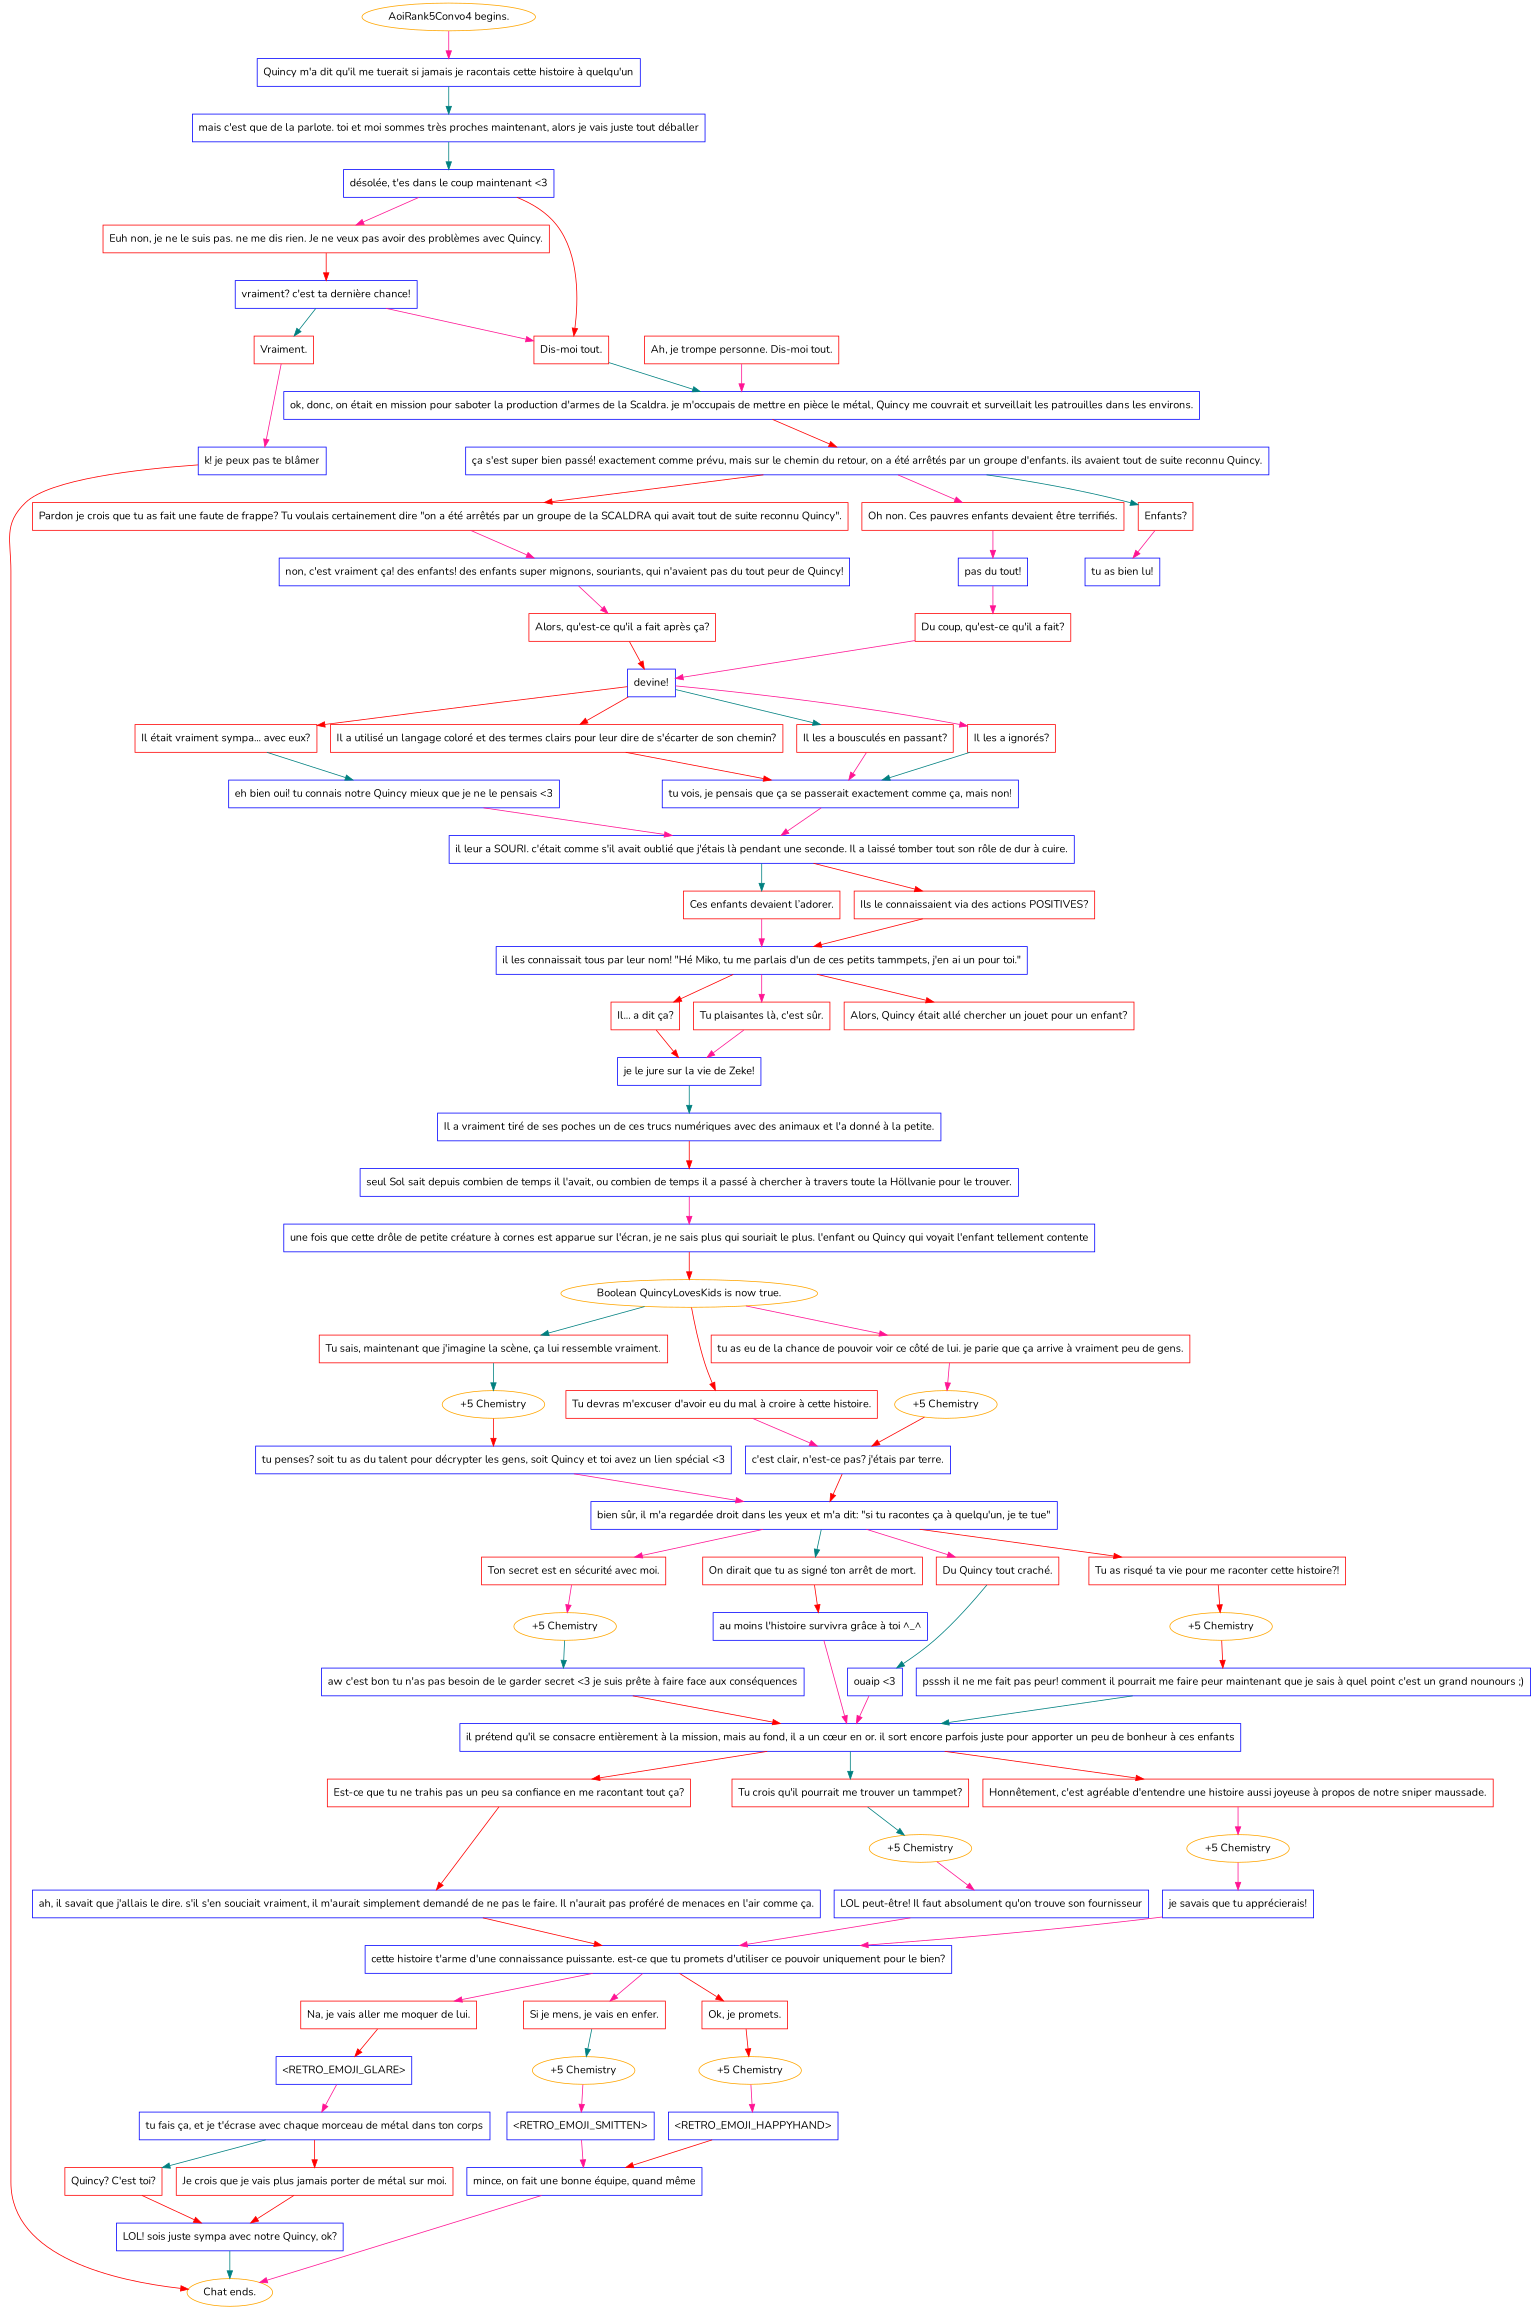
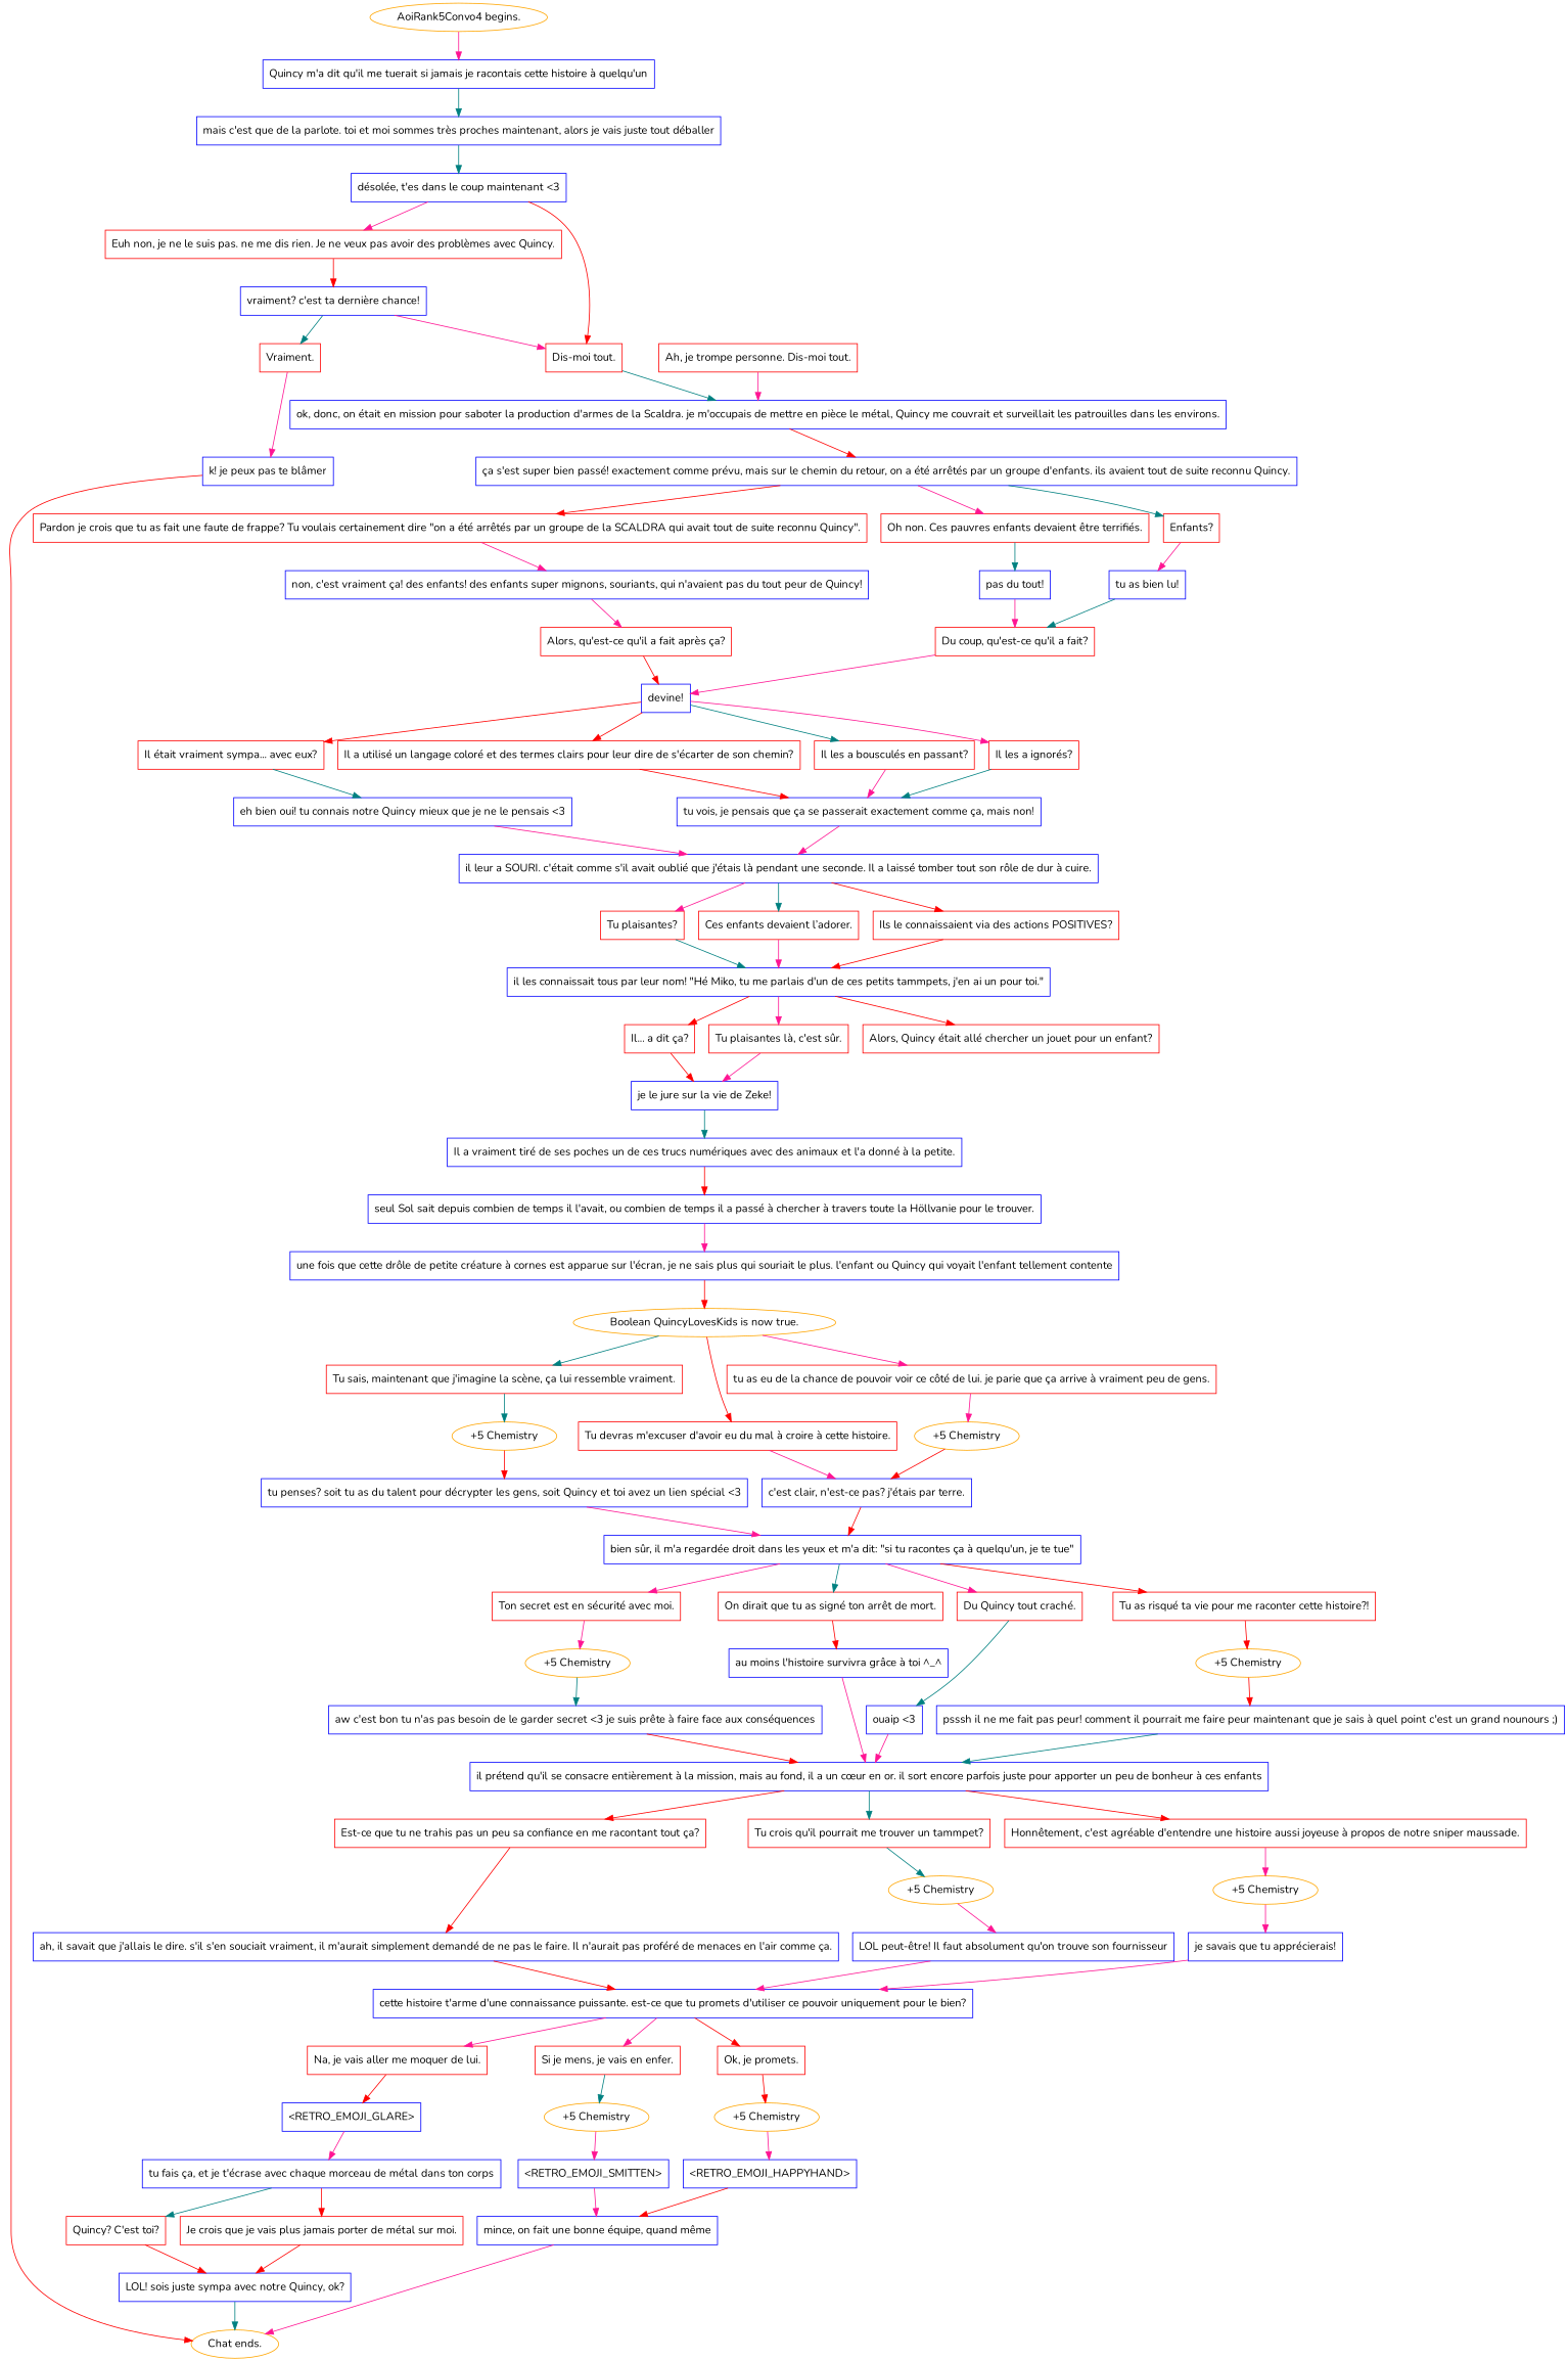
  digraph {
    fontname=Nunito
    node [color=blue fontname=Nunito shape=box]
    edge [color=deeppink fontname=Nunito]
    "AoiRank5Convo4 begins." [color=orange shape=""]
    n2 [label="Quincy m'a dit qu'il me tuerait si jamais je racontais cette histoire à quelqu'un"]
    n3 [label="mais c'est que de la parlote. toi et moi sommes très proches maintenant, alors je vais juste tout déballer"]
    n4 [label="désolée, t'es dans le coup maintenant <3"]
    n5 [color=red label="Euh non, je ne le suis pas. ne me dis rien. Je ne veux pas avoir des problèmes avec Quincy."]
    n6 [color=red label="Dis-moi tout."]
    n7 [label="vraiment? c'est ta dernière chance!"]
    n8 [label="ok, donc, on était en mission pour saboter la production d'armes de la Scaldra. je m'occupais de mettre en pièce le métal, Quincy me couvrait et surveillait les patrouilles dans les environs."]
    n9 [color=red label="Vraiment."]
    n10 [label="ça s'est super bien passé! exactement comme prévu, mais sur le chemin du retour, on a été arrêtés par un groupe d'enfants. ils avaient tout de suite reconnu Quincy."]
    n11 [color=red label="Ah, je trompe personne. Dis-moi tout."]
    n12 [label="k! je peux pas te blâmer"]
    n13 [color=red label="Pardon je crois que tu as fait une faute de frappe? Tu voulais certainement dire \"on a été arrêtés par un groupe de la SCALDRA qui avait tout de suite reconnu Quincy\"."]
    n14 [color=red label="Oh non. Ces pauvres enfants devaient être terrifiés."]
    n15 [color=red label="Enfants?"]
    "Chat ends." [color=orange shape=""]
    n17 [label="non, c'est vraiment ça! des enfants! des enfants super mignons, souriants, qui n'avaient pas du tout peur de Quincy!"]
    n18 [label="pas du tout!"]
    n19 [label="tu as bien lu!"]
    n20 [color=red label="Alors, qu'est-ce qu'il a fait après ça?"]
    n21 [color=red label="Du coup, qu'est-ce qu'il a fait?"]
    n22 [label="devine!"]
    n23 [color=red label="Il a utilisé un langage coloré et des termes clairs pour leur dire de s'écarter de son chemin?"]
    n24 [color=red label="Il les a bousculés en passant?"]
    n25 [color=red label="Il les a ignorés?"]
    n26 [color=red label="Il était vraiment sympa... avec eux?"]
    n27 [label="tu vois, je pensais que ça se passerait exactement comme ça, mais non!"]
    n28 [label="eh bien oui! tu connais notre Quincy mieux que je ne le pensais <3"]
    n29 [label="il leur a SOURI. c'était comme s'il avait oublié que j'étais là pendant une seconde. Il a laissé tomber tout son rôle de dur à cuire."]
    n30 [color=red label="Ces enfants devaient l’adorer."]
    n31 [color=red label="Ils le connaissaient via des actions POSITIVES?"]
+   n32 [color=red label="Tu plaisantes?"]
    n33 [label="il les connaissait tous par leur nom! \"Hé Miko, tu me parlais d'un de ces petits tammpets, j'en ai un pour toi.\""]
    n34 [color=red label="Alors, Quincy était allé chercher un jouet pour un enfant?"]
    n35 [color=red label="Il... a dit ça?"]
    n36 [color=red label="Tu plaisantes là, c'est sûr."]
    n37 [label="je le jure sur la vie de Zeke!"]
    n38 [label="Il a vraiment tiré de ses poches un de ces trucs numériques avec des animaux et l'a donné à la petite."]
    n39 [label="seul Sol sait depuis combien de temps il l'avait, ou combien de temps il a passé à chercher à travers toute la Höllvanie pour le trouver."]
    n40 [label="une fois que cette drôle de petite créature à cornes est apparue sur l'écran, je ne sais plus qui souriait le plus. l'enfant ou Quincy qui voyait l'enfant tellement contente"]
    n41 [color=orange label="Boolean QuincyLovesKids is now true." shape=""]
    n42 [color=red label="Tu sais, maintenant que j'imagine la scène, ça lui ressemble vraiment."]
    n43 [color=red label="Tu devras m'excuser d'avoir eu du mal à croire à cette histoire."]
    n44 [color=red label="tu as eu de la chance de pouvoir voir ce côté de lui. je parie que ça arrive à vraiment peu de gens."]
    n45 [color=orange label="+5 Chemistry" shape=""]
    n46 [label="c'est clair, n'est-ce pas? j'étais par terre."]
    n47 [color=orange label="+5 Chemistry" shape=""]
    n48 [label="tu penses? soit tu as du talent pour décrypter les gens, soit Quincy et toi avez un lien spécial <3"]
    n49 [label="bien sûr, il m'a regardée droit dans les yeux et m'a dit: \"si tu racontes ça à quelqu'un, je te tue\""]
    n50 [color=red label="Du Quincy tout craché."]
    n51 [color=red label="Tu as risqué ta vie pour me raconter cette histoire?!"]
    n52 [color=red label="Ton secret est en sécurité avec moi."]
    n53 [color=red label="On dirait que tu as signé ton arrêt de mort."]
    n54 [label="ouaip <3"]
    n55 [color=orange label="+5 Chemistry" shape=""]
    n56 [color=orange label="+5 Chemistry" shape=""]
    n57 [label="au moins l'histoire survivra grâce à toi ^_^"]
    n58 [label="il prétend qu'il se consacre entièrement à la mission, mais au fond, il a un cœur en or. il sort encore parfois juste pour apporter un peu de bonheur à ces enfants"]
    n59 [label="psssh il ne me fait pas peur! comment il pourrait me faire peur maintenant que je sais à quel point c'est un grand nounours ;)"]
    n60 [label="aw c'est bon tu n'as pas besoin de le garder secret <3 je suis prête à faire face aux conséquences"]
    n61 [color=red label="Tu crois qu'il pourrait me trouver un tammpet?"]
    n62 [color=red label="Honnêtement, c'est agréable d'entendre une histoire aussi joyeuse à propos de notre sniper maussade."]
    n63 [color=red label="Est-ce que tu ne trahis pas un peu sa confiance en me racontant tout ça?"]
    n64 [color=orange label="+5 Chemistry" shape=""]
    n65 [color=orange label="+5 Chemistry" shape=""]
    n66 [label="ah, il savait que j'allais le dire. s'il s'en souciait vraiment, il m'aurait simplement demandé de ne pas le faire. Il n'aurait pas proféré de menaces en l'air comme ça."]
    n67 [label="LOL peut-être! Il faut absolument qu'on trouve son fournisseur"]
    n68 [label="je savais que tu apprécierais!"]
    n69 [label="cette histoire t'arme d'une connaissance puissante. est-ce que tu promets d'utiliser ce pouvoir uniquement pour le bien?"]
    n70 [color=red label="Ok, je promets."]
    n71 [color=red label="Si je mens, je vais en enfer."]
    n72 [color=red label="Na, je vais aller me moquer de lui."]
    n73 [color=orange label="+5 Chemistry" shape=""]
    n74 [color=orange label="+5 Chemistry" shape=""]
    n75 [label="<RETRO_EMOJI_GLARE>"]
    n76 [label="<RETRO_EMOJI_HAPPYHAND>"]
    n77 [label="<RETRO_EMOJI_SMITTEN>"]
    n78 [label="tu fais ça, et je t'écrase avec chaque morceau de métal dans ton corps"]
    n79 [label="mince, on fait une bonne équipe, quand même"]
    n80 [color=red label="Quincy? C'est toi?"]
    n81 [color=red label="Je crois que je vais plus jamais porter de métal sur moi."]
    n82 [label="LOL! sois juste sympa avec notre Quincy, ok?"]
    "AoiRank5Convo4 begins." -> n2
    n2 -> n3 [color=teal]
    n3 -> n4 [color=teal]
    n4 -> n5
    n4 -> n6 [color=red]
    n5 -> n7 [color=red]
    n6 -> n8 [color=teal]
    n7 -> n6
    n7 -> n9 [color=teal]
    n8 -> n10 [color=red]
    n9 -> n12
    n10 -> n13 [color=red]
    n10 -> n14
    n10 -> n15 [color=teal]
    n11 -> n8
    n12 -> "Chat ends." [color=red]
    n13 -> n17
-   n14 -> n18
+   n14 -> n18 [color=teal]
    n15 -> n19
    n17 -> n20
    n18 -> n21
+   n19 -> n21 [color=teal]
    n20 -> n22 [color=red]
    n21 -> n22
    n22 -> n23 [color=red]
    n22 -> n24 [color=teal]
    n22 -> n25
    n22 -> n26 [color=red]
    n23 -> n27 [color=red]
    n24 -> n27
    n25 -> n27 [color=teal]
    n26 -> n28 [color=teal]
    n27 -> n29
    n28 -> n29
    n29 -> n30 [color=teal]
    n29 -> n31 [color=red]
+   n29 -> n32
    n30 -> n33
    n31 -> n33 [color=red]
+   n32 -> n33 [color=teal]
    n33 -> n34 [color=red]
    n33 -> n35 [color=red]
    n33 -> n36
    n35 -> n37 [color=red]
    n36 -> n37
    n37 -> n38 [color=teal]
    n38 -> n39 [color=red]
    n39 -> n40
    n40 -> n41 [color=red]
    n41 -> n42 [color=teal]
    n41 -> n43 [color=red]
    n41 -> n44
    n42 -> n45 [color=teal]
    n43 -> n46
    n44 -> n47
    n45 -> n48 [color=red]
    n46 -> n49 [color=red]
    n47 -> n46 [color=red]
    n48 -> n49
    n49 -> n50
    n49 -> n51 [color=red]
    n49 -> n52
    n49 -> n53 [color=teal]
    n50 -> n54 [color=teal]
    n51 -> n55 [color=red]
    n52 -> n56
    n53 -> n57 [color=red]
    n54 -> n58
    n55 -> n59 [color=red]
    n56 -> n60 [color=teal]
    n57 -> n58
    n58 -> n61 [color=teal]
    n58 -> n62 [color=red]
    n58 -> n63 [color=red]
    n59 -> n58 [color=teal]
    n60 -> n58 [color=red]
    n61 -> n64 [color=teal]
    n62 -> n65
    n63 -> n66 [color=red]
    n64 -> n67
    n65 -> n68
    n66 -> n69 [color=red]
    n67 -> n69
    n68 -> n69
    n69 -> n70 [color=red]
    n69 -> n71
    n69 -> n72
    n70 -> n73 [color=red]
    n71 -> n74 [color=teal]
    n72 -> n75 [color=red]
    n73 -> n76
    n74 -> n77
    n75 -> n78
    n76 -> n79 [color=red]
    n77 -> n79
    n78 -> n80 [color=teal]
    n78 -> n81 [color=red]
    n79 -> "Chat ends."
    n80 -> n82 [color=red]
    n81 -> n82 [color=red]
    n82 -> "Chat ends." [color=teal]
  }
